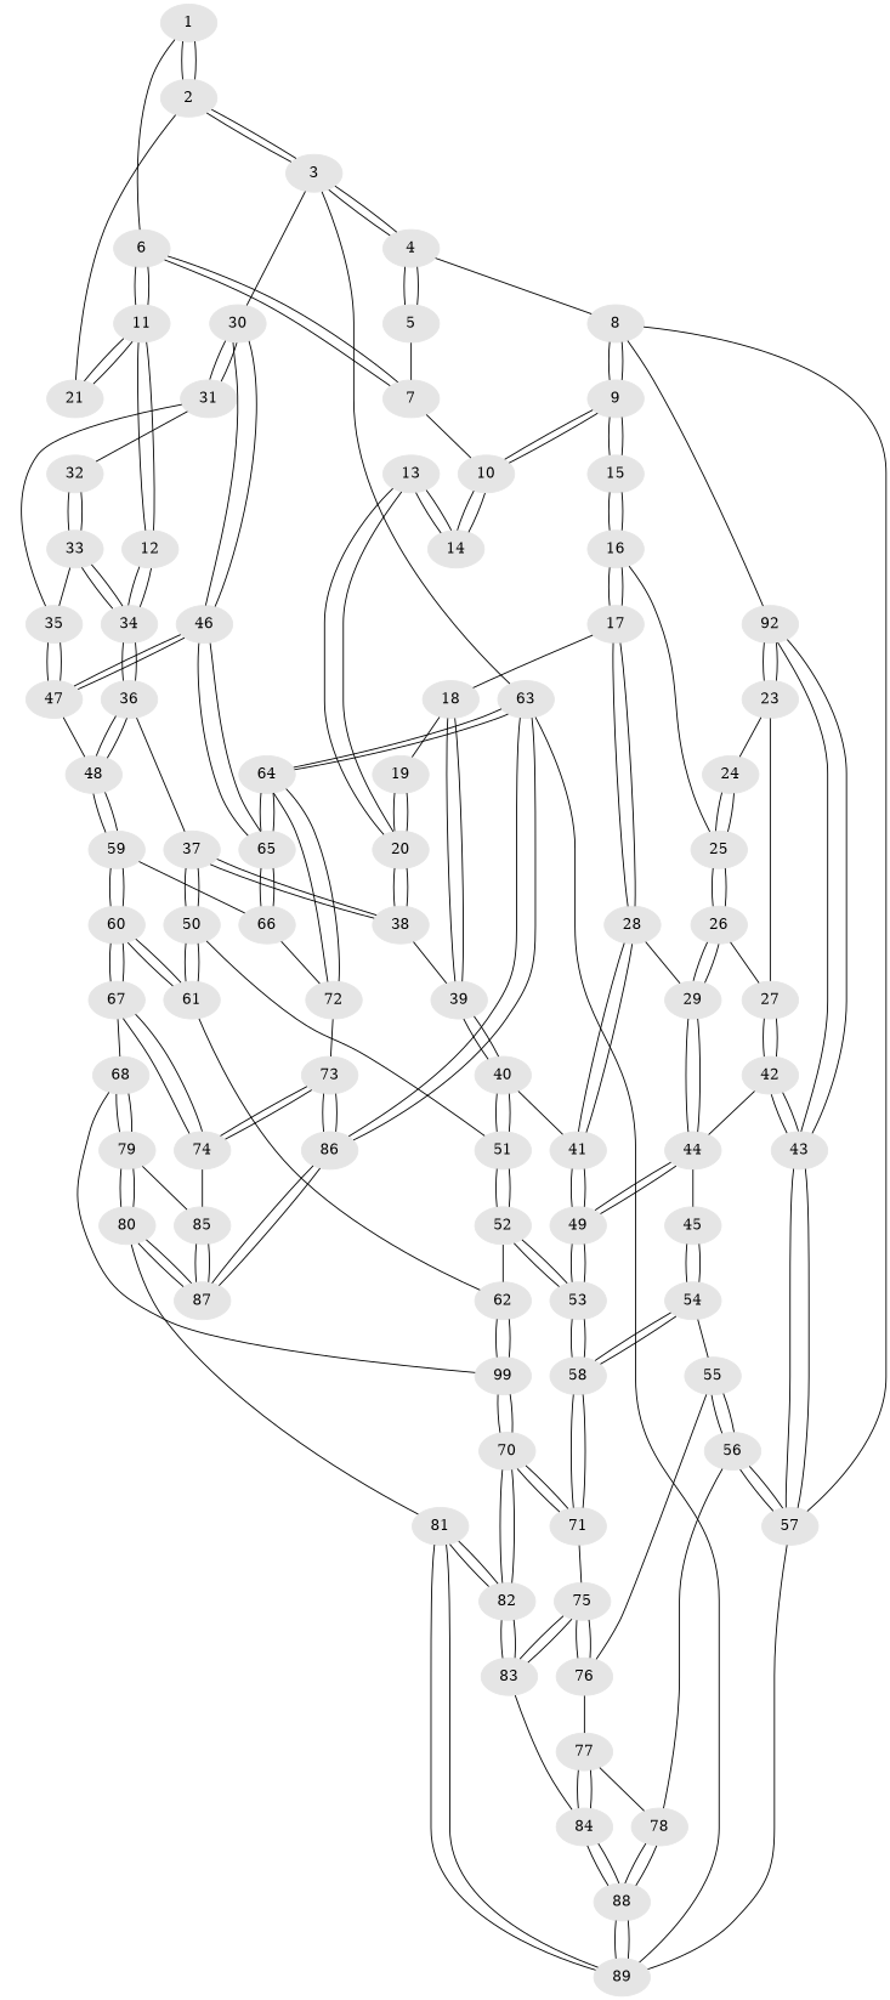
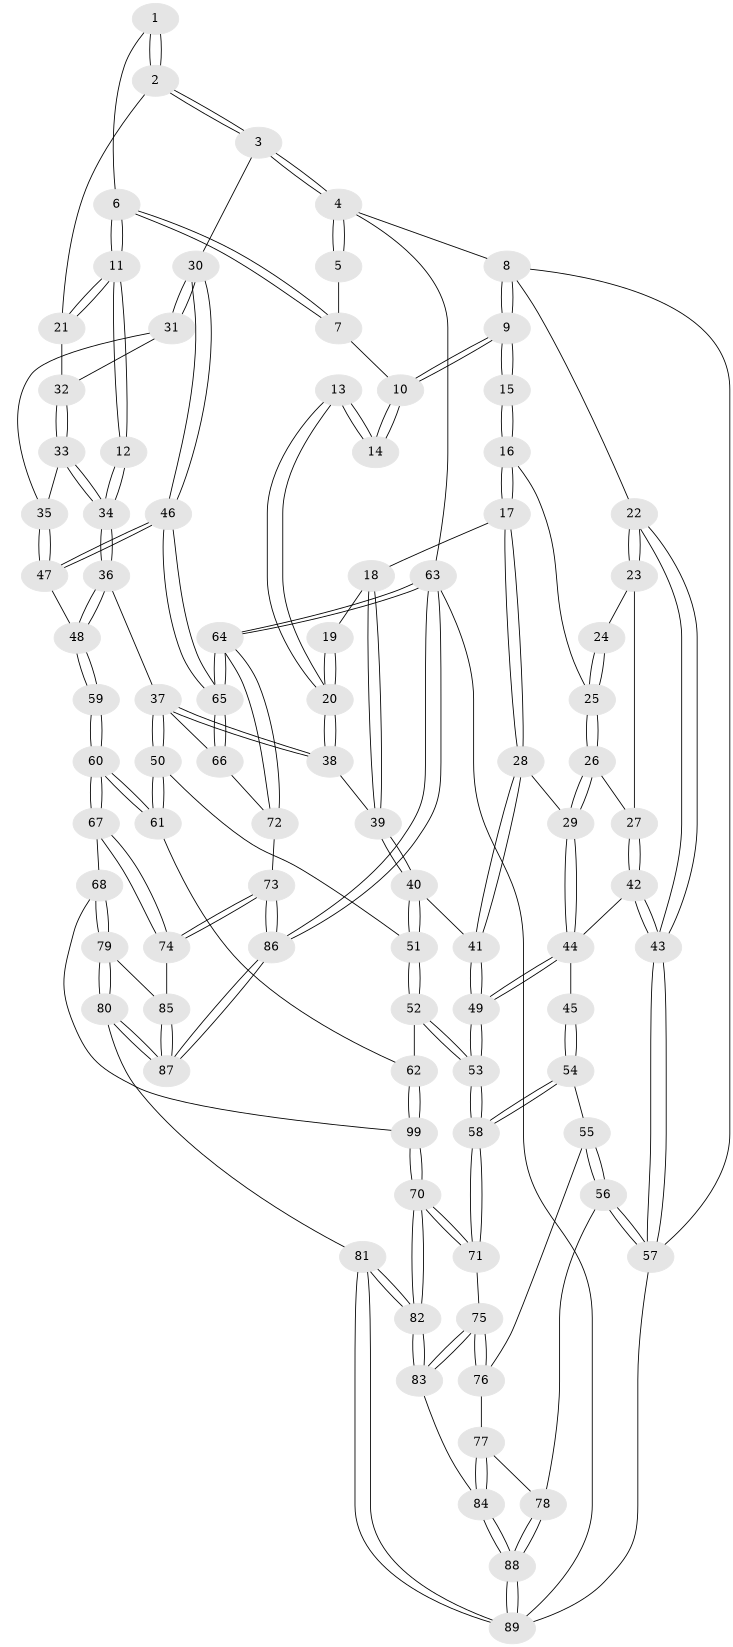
  graph {
    node [color=gray90 style=filled]
    1
    2
    6
    3
    21
    7
    11
    4
    30
    32
    5
    8
    63
    31
    46
    9
-   22 [label=92]
+   22
    57
    89
    64
    86
    10
    12
    14
    15
    23
    43
    16
    34
    13
    20
    36
    38
    17
    25
    18
    28
    26
    19
    39
    29
    41
    40
    33
    24
    27
    42
    44
    49
    45
    35
    47
    65
    37
    48
    50
    59
    51
    61
    52
    53
    54
    58
    55
    66
    60
    62
    n68 [label=99]
    71
    56
    76
    78
    77
    88
    75
    67
    72
    68
    74
    70
    87
    73
    79
    85
    80
    82
    83
    84
    81
    1 -- 2
    1 -- 2
    1 -- 6
    2 -- 3
    2 -- 3
    2 -- 21
    6 -- 7
    6 -- 7
    6 -- 11
    6 -- 11
    3 -- 4
    3 -- 4
    3 -- 30
+   21 -- 32
    7 -- 10
    11 -- 21
    11 -- 21
    11 -- 12
    11 -- 12
    4 -- 5
    4 -- 5
    4 -- 8
-   3 -- 63
+   4 -- 63
    30 -- 31
    30 -- 31
    30 -- 46
    30 -- 46
    32 -- 33
    32 -- 33
    5 -- 7
    8 -- 9
    8 -- 9
    8 -- 22
    8 -- 57
    63 -- 89
    63 -- 64
    63 -- 64
    63 -- 86
    63 -- 86
    31 -- 32
    31 -- 35
    46 -- 47
    46 -- 47
    46 -- 65
    46 -- 65
    9 -- 10
    9 -- 10
    9 -- 15
    9 -- 15
    22 -- 23
    22 -- 23
    22 -- 43
    22 -- 43
    57 -- 89
    64 -- 65
    64 -- 65
    64 -- 72
    64 -- 72
    86 -- 87
    86 -- 87
    10 -- 14
    10 -- 14
    12 -- 34
    12 -- 34
    15 -- 16
    15 -- 16
    23 -- 24
    23 -- 27
    43 -- 57
    43 -- 57
    16 -- 17
    16 -- 17
    16 -- 25
    34 -- 36
    34 -- 36
    13 -- 14
    13 -- 14
    13 -- 20
    13 -- 20
    20 -- 38
    20 -- 38
    36 -- 37
    36 -- 48
    36 -- 48
    38 -- 39
    17 -- 18
    17 -- 28
    17 -- 28
    25 -- 26
    25 -- 26
    18 -- 19
    18 -- 39
    18 -- 39
    28 -- 29
    28 -- 41
    28 -- 41
    26 -- 29
    26 -- 29
    26 -- 27
    19 -- 20
    19 -- 20
    39 -- 40
    39 -- 40
    29 -- 44
    29 -- 44
    41 -- 49
    41 -- 49
    40 -- 41
    40 -- 51
    40 -- 51
    33 -- 34
    33 -- 34
    33 -- 35
    24 -- 25
    24 -- 25
    27 -- 42
    27 -- 42
    42 -- 43
    42 -- 43
    42 -- 44
    44 -- 49
    44 -- 49
    44 -- 45
    49 -- 53
    49 -- 53
    45 -- 54
    45 -- 54
    35 -- 47
    35 -- 47
    47 -- 48
    65 -- 66
    65 -- 66
    37 -- 38
    37 -- 38
    37 -- 50
    37 -- 50
    48 -- 59
    48 -- 59
    50 -- 51
    50 -- 61
    50 -- 61
-   59 -- 66
+   37 -- 66
    59 -- 60
    59 -- 60
    51 -- 52
    51 -- 52
    61 -- 62
    52 -- 53
    52 -- 53
    52 -- 62
    53 -- 58
    53 -- 58
    54 -- 58
    54 -- 58
    54 -- 55
    58 -- 71
    58 -- 71
    55 -- 56
    55 -- 56
    55 -- 76
    66 -- 72
    60 -- 61
    60 -- 61
    60 -- 67
    60 -- 67
    62 -- n68
    62 -- n68
    n68 -- 70
    n68 -- 70
    71 -- 75
    56 -- 57
    56 -- 57
    56 -- 78
    76 -- 77
    78 -- 88
    78 -- 88
    77 -- 78
    77 -- 84
    77 -- 84
    88 -- 89
    88 -- 89
    75 -- 76
    75 -- 76
    75 -- 83
    75 -- 83
    67 -- 68
    67 -- 74
    67 -- 74
    72 -- 73
    68 -- n68
    68 -- 79
    68 -- 79
    74 -- 85
    70 -- 71
    70 -- 71
    70 -- 82
    70 -- 82
    73 -- 86
    73 -- 86
    73 -- 74
    73 -- 74
    79 -- 85
    79 -- 80
    79 -- 80
    85 -- 87
    85 -- 87
    80 -- 87
    80 -- 87
    80 -- 81
    82 -- 83
    82 -- 83
    83 -- 84
    84 -- 88
    84 -- 88
    81 -- 89
    81 -- 89
    81 -- 82
    81 -- 82
  }
